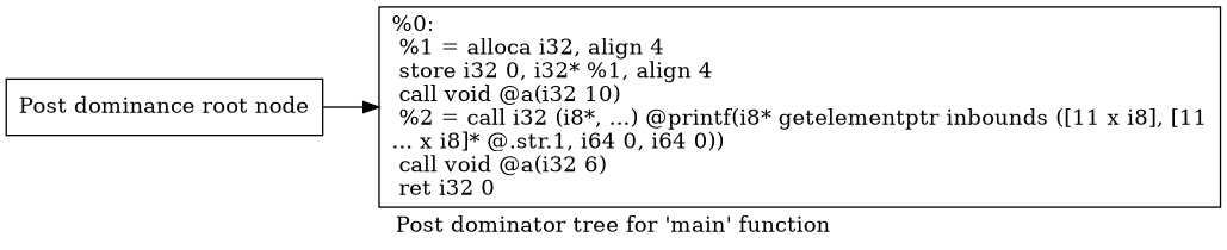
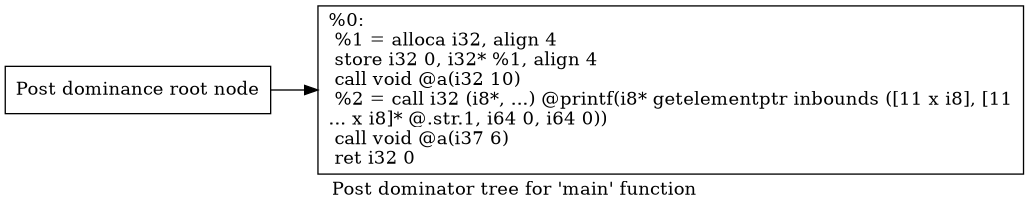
  digraph {
    label="Post dominator tree for 'main' function"
    rankdir=LR
    node [shape=record]
    n1 [label="{Post dominance root node}"]
-   n2 [label="{%0:\l  %1 = alloca i32, align 4\l  store i32 0, i32* %1, align 4\l  call void @a(i32 10)\l  %2 = call i32 (i8*, ...) @printf(i8* getelementptr inbounds ([11 x i8], [11\l... x i8]* @.str.1, i64 0, i64 0))\l  call void @a(i32 6)\l  ret i32 0\l}"]
+   n2 [label="{%0:\l  %1 = alloca i32, align 4\l  store i32 0, i32* %1, align 4\l  call void @a(i32 10)\l  %2 = call i32 (i8*, ...) @printf(i8* getelementptr inbounds ([11 x i8], [11\l... x i8]* @.str.1, i64 0, i64 0))\l  call void @a(i37 6)\l  ret i32 0\l}"]
    n1 -> n2
  }
